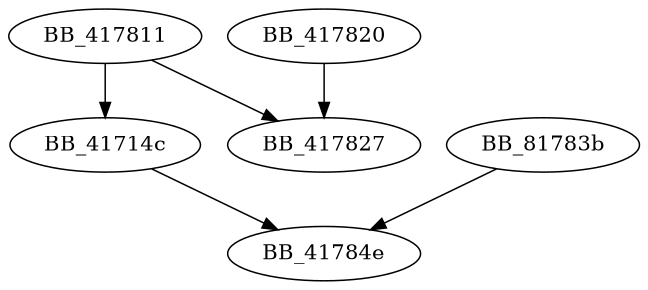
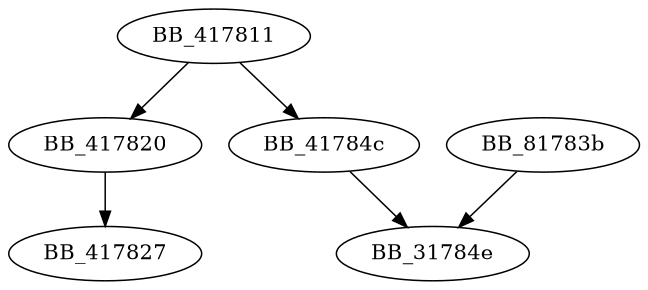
  digraph {
    BB_417811
    BB_417820
-   BB_41784c [label=BB_41714c]
+   BB_41784c
    BB_417827
-   BB_41784e
+   BB_41784e [label=BB_31784e]
    n6 [label=BB_81783b]
-   BB_417811 -> BB_417827
+   BB_417811 -> BB_417820
    BB_417811 -> BB_41784c
    BB_417820 -> BB_417827
    BB_41784c -> BB_41784e
    n6 -> BB_41784e
  }
